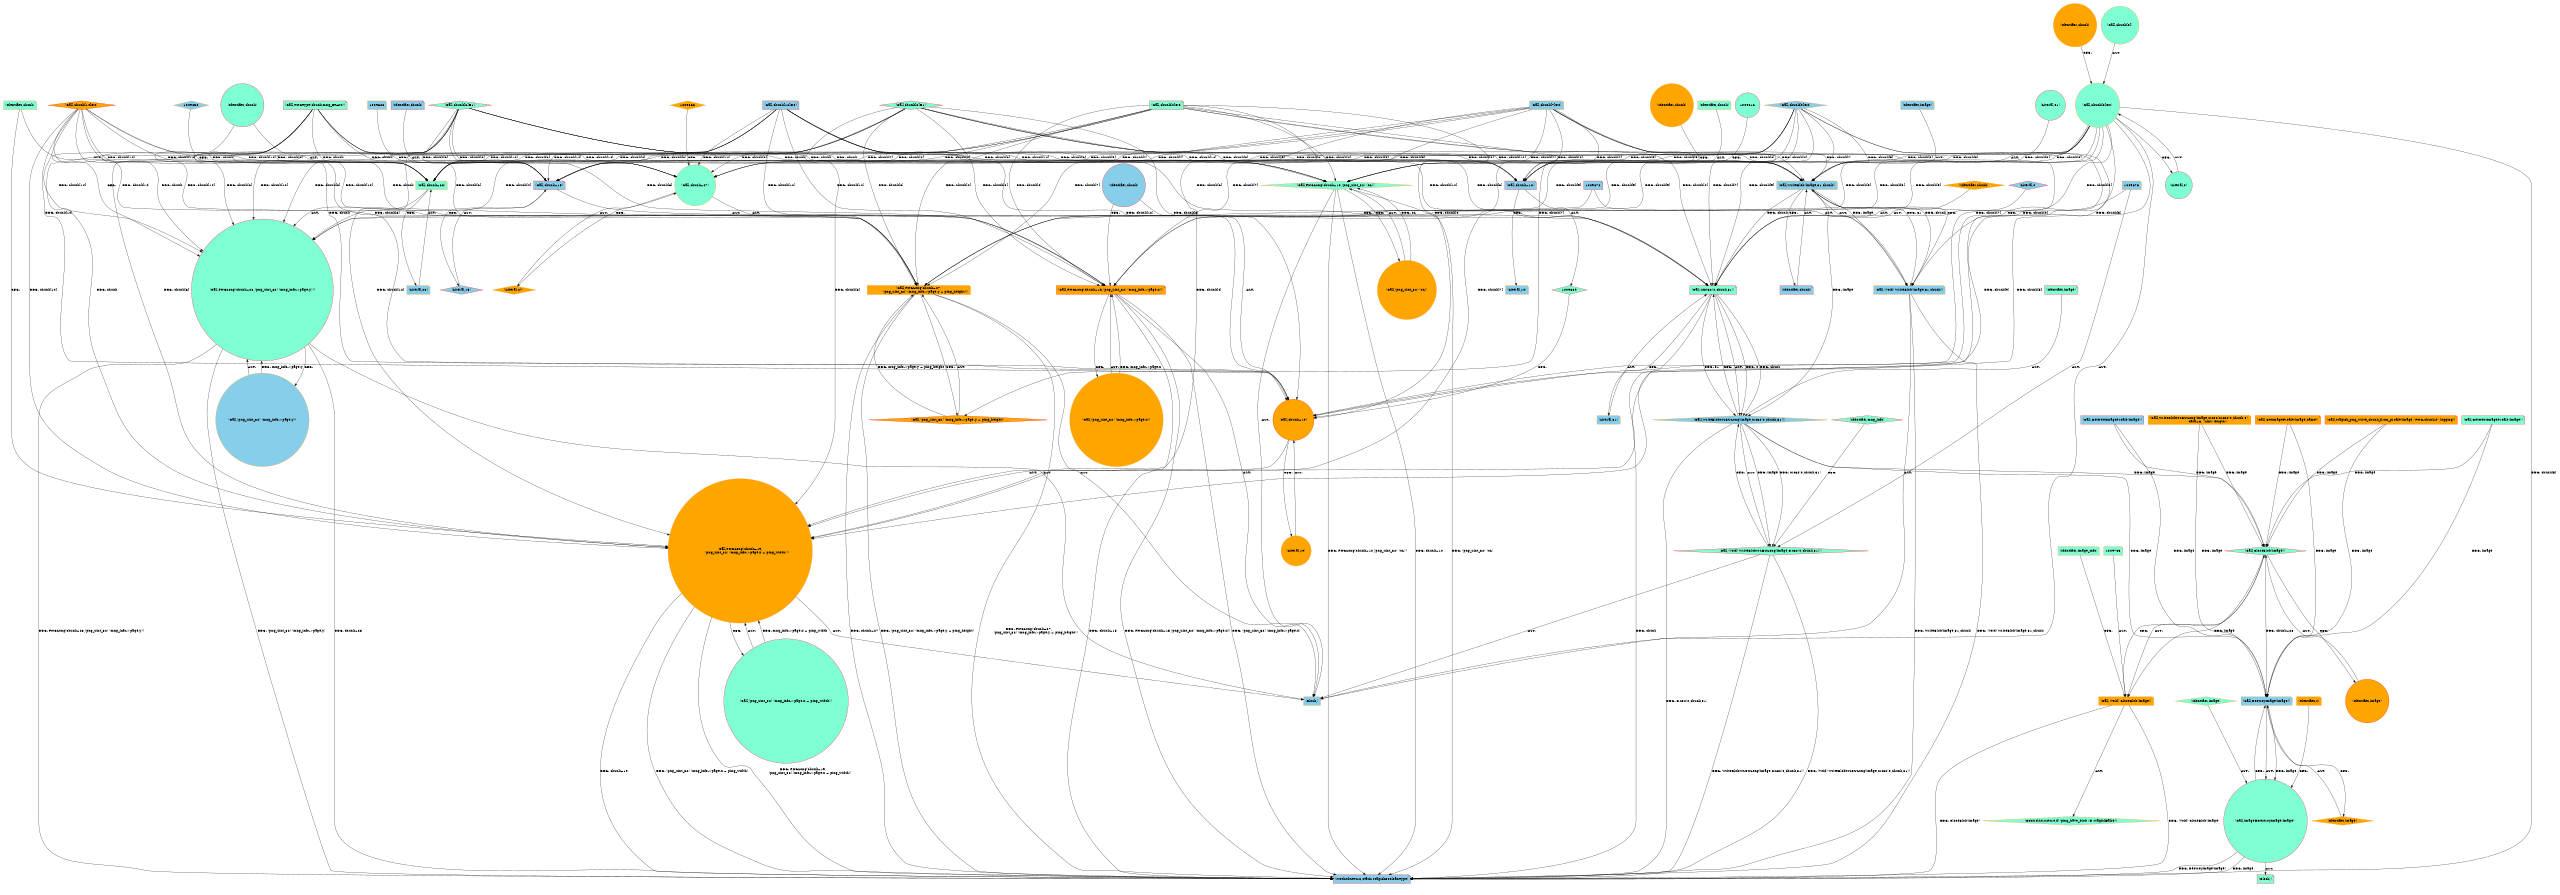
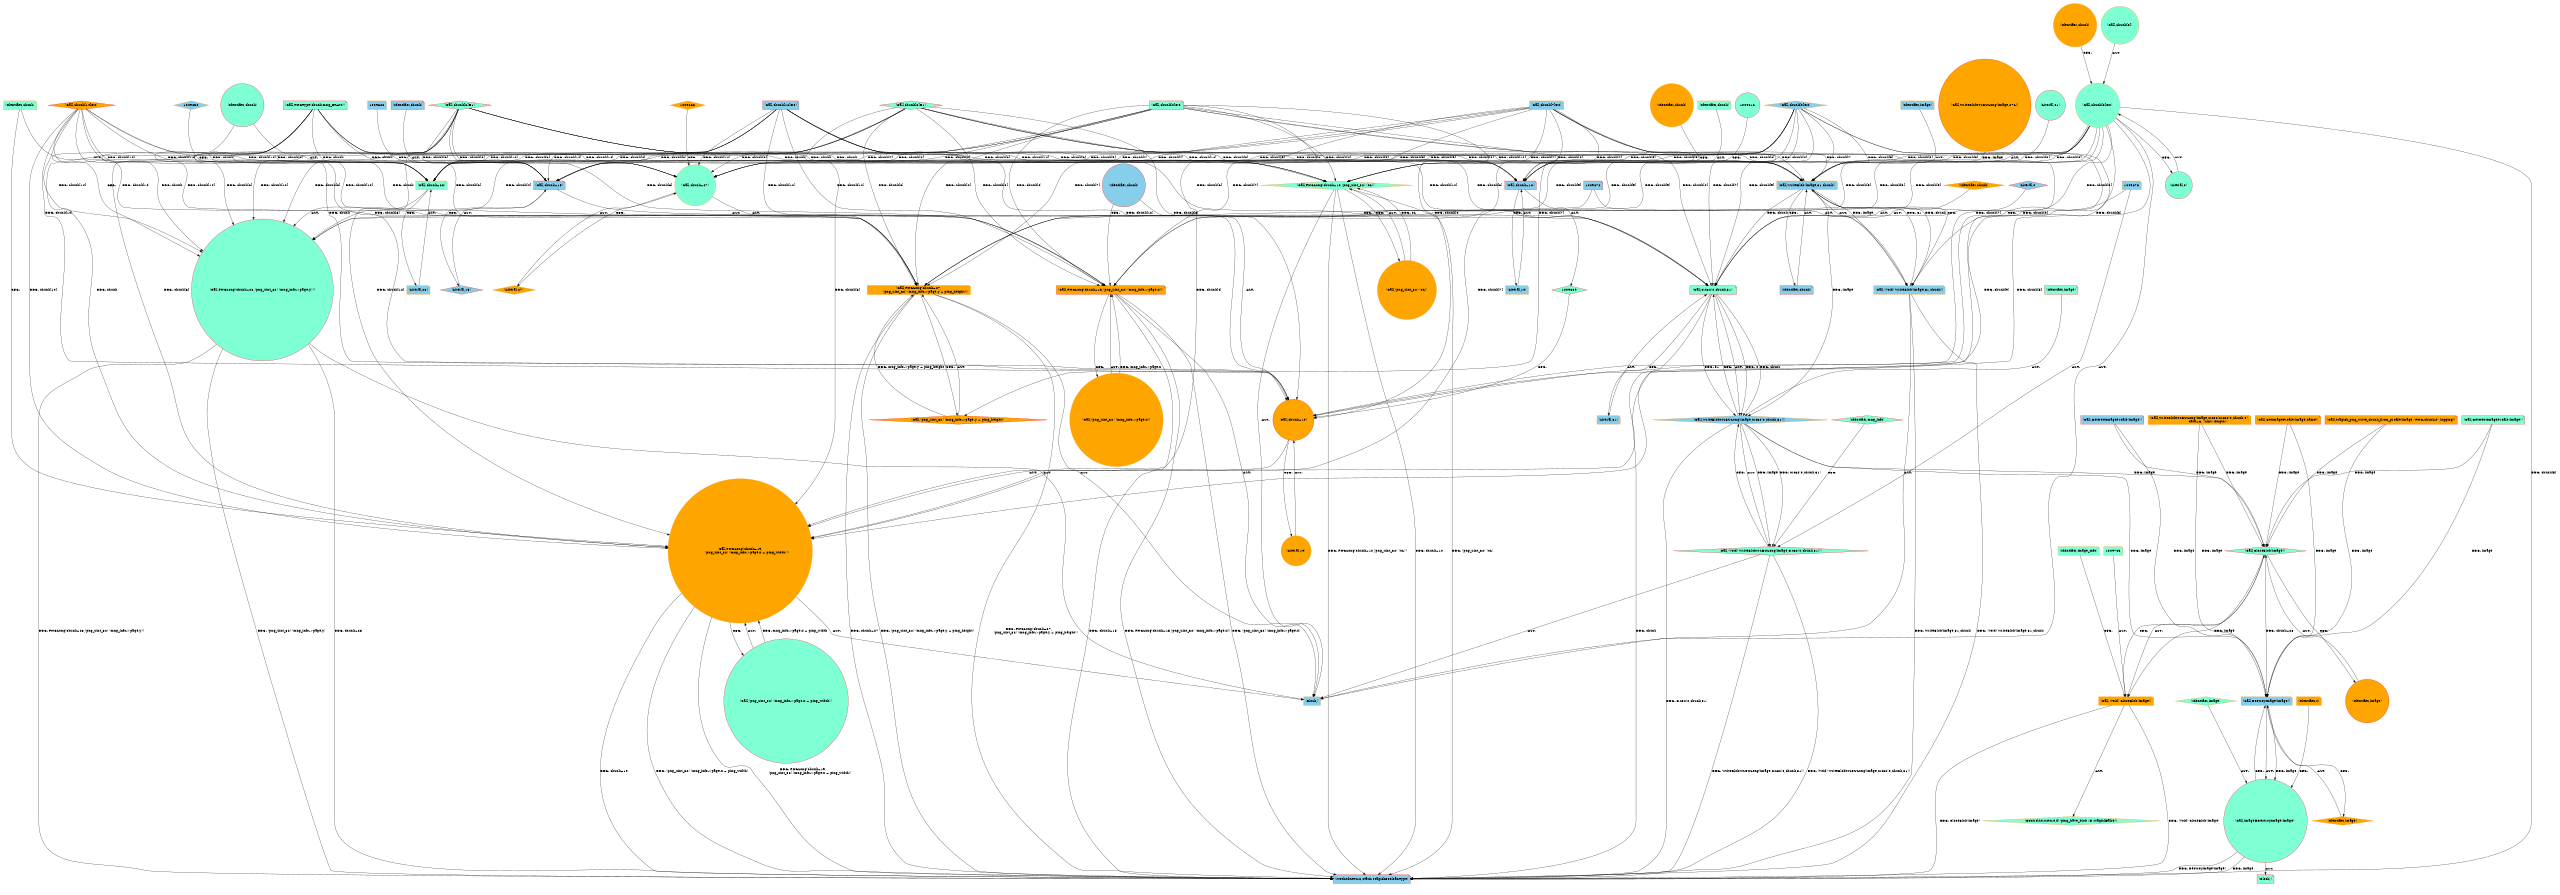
  digraph {
    node [color=darkorange fillcolor=aquamarine shape=note style=filled]
    n1 [label="(Call,chunk[5]=0)" shape=circle]
    n2 [label="(Call,PNGLong(chunk+10,(png_uint_32) (0L)))" shape=diamond]
    n3 [color=red fillcolor=skyblue label="(Call,chunk+10)"]
    n4 [color=red fillcolor=orange label="(Call,PNGLong(chunk+15,(png_uint_32) (mng_info->page.x)))"]
    n5 [color=red fillcolor=skyblue label="(Call,chunk+15)"]
    n6 [fillcolor=orange label="(Call,PNGLong(chunk+19,\n             (png_uint_32) (mng_info->page.x + ping_width)))" shape=circle]
    n7 [color=red fillcolor=orange label="(Call,chunk+19)" shape=circle]
    n8 [color=red label="(Call,PNGLong(chunk+23,(png_uint_32) (mng_info->page.y)))" shape=circle]
    n9 [label="(Call,chunk+23)"]
    n10 [fillcolor=orange label="(Call,PNGLong(chunk+27,\n             (png_uint_32) (mng_info->page.y + ping_height)))"]
    n11 [label="(Call,chunk+27)" shape=circle]
    n12 [fillcolor=skyblue label="(Call,WriteBlob(image,31,chunk))"]
-   n13 [color=red label="(Call,uInt32(0,chunk,31))"]
+   n13 [color=red label="(Call,crc32(0,chunk,31))"]
    n14 [color=red fillcolor=skyblue label="(MethodReturn,static MagickBooleanType)"]
    n15 [fillcolor=skyblue label="(Block,)"]
    n16 [color=red label="(Literal,0)" shape=circle]
    n17 [fillcolor=orange label="(Call,(png_uint_32) (0L))" shape=circle]
    n18 [fillcolor=skyblue label="(Literal,10)"]
    1009639 [color=red shape=diamond]
    n20 [fillcolor=orange label="(Call,(png_uint_32) (mng_info->page.x))" shape=circle]
    n21 [color=red fillcolor=skyblue label="(Literal,15)" shape=diamond]
    n22 [color=red label="(Call,(png_uint_32) (mng_info->page.x + ping_width))" shape=circle]
    n23 [fillcolor=orange label="(Literal,19)" shape=circle]
-   n24 [fillcolor=skyblue label="(Call,(png_uint_32) (mng_info->page.y))" shape=circle]
    n25 [fillcolor=skyblue label="(Literal,23)"]
    n26 [color=red fillcolor=orange label="(Call,(png_uint_32) (mng_info->page.y + ping_height))" shape=diamond]
    n27 [fillcolor=orange label="(Literal,27)" shape=diamond]
    n28 [fillcolor=skyblue label="(Call,(void) WriteBlob(image,31,chunk))"]
    n29 [fillcolor=skyblue label="(Call,WriteBlobMSBULong(image,crc32(0,chunk,31)))" shape=diamond]
    n30 [color=red fillcolor=skyblue label="(Identifier,chunk)"]
    n31 [fillcolor=skyblue label="(Literal,31)"]
    n32 [color=red label="(Call,(void) WriteBlobMSBULong(image,crc32(0,chunk,31)))" shape=diamond]
    n33 [color=red label="(Call,CloseBlob(image))" shape=diamond]
    n34 [fillcolor=skyblue label="(Call,DestroyImage(image))"]
    n35 [fillcolor=orange label="(Call,(void) CloseBlob(image))"]
    n36 [color=red fillcolor=orange label="(Identifier,image)" shape=circle]
    n37 [color=red label="(Call,image=DestroyImage(image))" shape=circle]
    n38 [fillcolor=orange label="(Identifier,image)" shape=diamond]
    n39 [label="(ControlStructure,if (ping_have_blob != MagickFalse))" shape=diamond]
    n40 [color=red label="(Block,)"]
    n41 [color=red label="(Identifier,mng_info)" shape=diamond]
    n42 [color=red fillcolor=orange label="(Call,chunk[14]=0)" shape=diamond]
    n43 [color=red label="(Identifier,chunk)" shape=circle]
    n44 [color=red fillcolor=skyblue label="(Identifier,chunk)" shape=circle]
    n45 [fillcolor=skyblue label="(Identifier,image)"]
    n46 [fillcolor=orange label="(Identifier,s)"]
    n47 [color=red label="(Call,chunk[6]=1)" shape=diamond]
+   n48 [color=red fillcolor=orange label="(Call,WriteBlobMSBULong(image,27L))" shape=circle]
    n49 [color=red label="(Call,GetNextImageProfile(image))"]
    n50 [label="(Identifier,chunk)"]
    n51 [fillcolor=orange label="(Call,WriteBlobMSBULong(image,crc32(crc32(0,chunk,4),\n                 data+6, (uInt) length)))"]
    n52 [color=red label="(Call,chunk[8]=1)" shape=diamond]
    n53 [fillcolor=skyblue label="(Call,chunk[7]=0)"]
    n54 [color=red fillcolor=skyblue label="(Literal,0)" shape=diamond]
    n55 [color=red label="(Call,chunk[4]=4)"]
    n56 [color=red label="(Call,PNGType(chunk,mng_FRAM))"]
    n57 [fillcolor=orange label="(Identifier,chunk)" shape=circle]
    n58 [color=red label="(Literal,31)" shape=circle]
    n59 [color=red fillcolor=orange label="(Call,Magick_png_write_chunk_from_profile(image,\"PNG-chunk-e\",logging))"]
    n60 [color=red fillcolor=skyblue label="(Call,chunk[12]=0)"]
    n61 [label="(Identifier,image_info)"]
    n62 [color=red label="(Identifier,image)"]
    n63 [color=red fillcolor=orange label="(Call,GetImageProfile(image,name))"]
    n64 [color=red fillcolor=skyblue label="(Identifier,chunk)"]
    n65 [label="(Identifier,chunk)"]
    n66 [label="(Identifier,image)" shape=diamond]
    n67 [color=red fillcolor=skyblue label="(Call,GetNextImageProfile(image))"]
    n68 [fillcolor=orange label="(Identifier,chunk)" shape=circle]
    n69 [fillcolor=orange label="(Identifier,chunk)" shape=diamond]
    n70 [fillcolor=skyblue label="(Call,chunk[9]=0)" shape=diamond]
    n71 [label="(Call,chunk[5])" shape=circle]
    1009616 [color=red shape=circle]
    1009628 [fillcolor=skyblue]
    1009652 [fillcolor=skyblue shape=diamond]
    1009672 [color=red fillcolor=skyblue]
    1009663 [fillcolor=orange shape=diamond]
    1009678 [fillcolor=skyblue]
    1009735
    n1 -> n2 [label="DDG: chunk[5]"]
    n1 -> n3 [label="DDG: chunk[5]"]
    n1 -> n4 [label="DDG: chunk[5]"]
    n1 -> n5 [label="DDG: chunk[5]"]
    n1 -> n6 [label="DDG: chunk[5]"]
    n1 -> n7 [label="DDG: chunk[5]"]
    n1 -> n8 [label="DDG: chunk[5]"]
    n1 -> n9 [label="DDG: chunk[5]"]
    n1 -> n10 [label="DDG: chunk[5]"]
    n1 -> n11 [label="DDG: chunk[5]"]
    n1 -> n12 [label="DDG: chunk[5]"]
    n1 -> n13 [label="DDG: chunk[5]"]
    n1 -> n14 [label="DDG: chunk[5]"]
    n1 -> n15 [label="AST: "]
    n1 -> n16 [label="CFG: "]
    n2 -> n14 [label="DDG: PNGLong(chunk+10,(png_uint_32) (0L))"]
    n2 -> n14 [label="DDG: chunk+10"]
    n2 -> n14 [label="DDG: (png_uint_32) (0L)"]
    n2 -> n15 [label="AST: "]
    n2 -> n17 [label="CFG: "]
    n3 -> n18 [label="CFG: "]
    n3 -> 1009639 [label="AST: "]
    n4 -> n14 [label="DDG: (png_uint_32) (mng_info->page.x)"]
    n4 -> n14 [label="DDG: chunk+15"]
    n4 -> n14 [label="DDG: PNGLong(chunk+15,(png_uint_32) (mng_info->page.x))"]
    n4 -> n15 [label="AST: "]
    n4 -> n20 [label="CFG: "]
    n5 -> n4 [label="AST: "]
    n5 -> n21 [label="CFG: "]
    n6 -> n14 [label="DDG: PNGLong(chunk+19,\n             (png_uint_32) (mng_info->page.x + ping_width))"]
    n6 -> n14 [label="DDG: chunk+19"]
    n6 -> n14 [label="DDG: (png_uint_32) (mng_info->page.x + ping_width)"]
    n6 -> n15 [label="AST: "]
    n6 -> n22 [label="CFG: "]
    n7 -> n6 [label="AST: "]
    n7 -> n23 [label="CFG: "]
    n8 -> n14 [label="DDG: PNGLong(chunk+23,(png_uint_32) (mng_info->page.y))"]
    n8 -> n14 [label="DDG: (png_uint_32) (mng_info->page.y)"]
    n8 -> n14 [label="DDG: chunk+23"]
    n8 -> n15 [label="AST: "]
-   n8 -> n24 [label="CFG: "]
    n9 -> n8 [label="AST: "]
    n9 -> n25 [label="CFG: "]
    n10 -> n14 [label="DDG: (png_uint_32) (mng_info->page.y + ping_height)"]
    n10 -> n14 [label="DDG: PNGLong(chunk+27,\n             (png_uint_32) (mng_info->page.y + ping_height))"]
    n10 -> n14 [label="DDG: chunk+27"]
    n10 -> n15 [label="AST: "]
    n10 -> n26 [label="CFG: "]
    n11 -> n10 [label="AST: "]
    n11 -> n27 [label="CFG: "]
    n12 -> n13 [label="DDG: chunk"]
    n12 -> n28 [label="AST: "]
    n12 -> n28 [label="DDG: image"]
    n12 -> n28 [label="DDG: 31"]
    n12 -> n28 [label="DDG: chunk"]
    n12 -> n29 [label="DDG: image"]
    n12 -> n30 [label="CFG: "]
    n13 -> n14 [label="DDG: chunk"]
    n13 -> n29 [label="AST: "]
    n13 -> n29 [label="DDG: 0"]
    n13 -> n29 [label="DDG: chunk"]
    n13 -> n29 [label="DDG: 31"]
    n13 -> n31 [label="CFG: "]
    n16 -> n1 [label="AST: "]
    n17 -> n2 [label="AST: "]
    n17 -> n2 [label="DDG: 0L"]
+   n18 -> n3 [label="AST: "]
    1009639 -> n7 [label="CFG: "]
    n20 -> n4 [label="AST: "]
    n20 -> n4 [label="DDG: mng_info->page.x"]
    n21 -> n5 [label="AST: "]
    n22 -> n6 [label="AST: "]
    n22 -> n6 [label="DDG: mng_info->page.x + ping_width"]
    n23 -> n7 [label="AST: "]
-   n24 -> n8 [label="AST: "]
-   n24 -> n8 [label="DDG: mng_info->page.y"]
    n25 -> n9 [label="AST: "]
    n26 -> n10 [label="AST: "]
    n26 -> n10 [label="DDG: mng_info->page.y + ping_height"]
    n27 -> n11 [label="AST: "]
    n28 -> n12 [label="CFG: "]
    n28 -> n14 [label="DDG: WriteBlob(image,31,chunk)"]
    n28 -> n14 [label="DDG: (void) WriteBlob(image,31,chunk)"]
    n28 -> n15 [label="AST: "]
    n29 -> n13 [label="CFG: "]
    n29 -> n14 [label="DDG: crc32(0,chunk,31)"]
    n29 -> n32 [label="AST: "]
    n29 -> n32 [label="DDG: image"]
    n29 -> n32 [label="DDG: crc32(0,chunk,31)"]
    n29 -> n33 [label="DDG: image"]
    n29 -> n34 [label="DDG: image"]
    n30 -> n12 [label="AST: "]
    n31 -> n13 [label="AST: "]
    n32 -> n14 [label="DDG: WriteBlobMSBULong(image,crc32(0,chunk,31))"]
    n32 -> n14 [label="DDG: (void) WriteBlobMSBULong(image,crc32(0,chunk,31))"]
    n32 -> n15 [label="AST: "]
    n32 -> n29 [label="CFG: "]
    n33 -> n34 [label="DDG: chunk+23"]
    n33 -> n35 [label="AST: "]
    n33 -> n35 [label="DDG: image"]
    n33 -> n36 [label="CFG: "]
    n34 -> n37 [label="AST: "]
    n34 -> n37 [label="DDG: image"]
    n34 -> n38 [label="CFG: "]
    n35 -> n14 [label="DDG: CloseBlob(image)"]
    n35 -> n14 [label="DDG: (void) CloseBlob(image)"]
    n35 -> n33 [label="CFG: "]
    n35 -> n39 [label="AST: "]
    n36 -> n33 [label="AST: "]
    n37 -> n14 [label="DDG: image"]
    n37 -> n14 [label="DDG: DestroyImage(image)"]
    n37 -> n34 [label="CFG: "]
    n37 -> n40 [label="AST: "]
    n38 -> n34 [label="AST: "]
    n41 -> n32 [label="CFG: "]
    n42 -> n4 [label="DDG: chunk[14]"]
    n42 -> n5 [label="DDG: chunk[14]"]
    n42 -> n6 [label="DDG: chunk[14]"]
    n42 -> n7 [label="DDG: chunk[14]"]
    n42 -> n8 [label="DDG: chunk[14]"]
    n42 -> n9 [label="DDG: chunk[14]"]
    n42 -> n10 [label="DDG: chunk[14]"]
    n42 -> n11 [label="DDG: chunk[14]"]
    n42 -> n12 [label="DDG: chunk[14]"]
    n42 -> n13 [label="DDG: chunk[14]"]
    n43 -> n8 [label="CFG: "]
    n43 -> n11 [label="AST: "]
    n44 -> n4 [label="CFG: "]
    n44 -> n7 [label="AST: "]
    n45 -> n12 [label="AST: "]
    n46 -> n37 [label="CFG: "]
    n47 -> n2 [label="DDG: chunk[6]"]
    n47 -> n3 [label="DDG: chunk[6]"]
    n47 -> n4 [label="DDG: chunk[6]"]
    n47 -> n5 [label="DDG: chunk[6]"]
    n47 -> n6 [label="DDG: chunk[6]"]
    n47 -> n7 [label="DDG: chunk[6]"]
    n47 -> n8 [label="DDG: chunk[6]"]
    n47 -> n9 [label="DDG: chunk[6]"]
    n47 -> n10 [label="DDG: chunk[6]"]
    n47 -> n11 [label="DDG: chunk[6]"]
    n47 -> n12 [label="DDG: chunk[6]"]
    n47 -> n13 [label="DDG: chunk[6]"]
+   n48 -> n12 [label="DDG: image"]
    n49 -> n33 [label="DDG: image"]
    n49 -> n34 [label="DDG: image"]
    n50 -> n6 [label="CFG: "]
    n50 -> n9 [label="AST: "]
    n51 -> n33 [label="DDG: image"]
    n51 -> n34 [label="DDG: image"]
    n52 -> n2 [label="DDG: chunk[8]"]
    n52 -> n3 [label="DDG: chunk[8]"]
    n52 -> n4 [label="DDG: chunk[8]"]
    n52 -> n5 [label="DDG: chunk[8]"]
    n52 -> n6 [label="DDG: chunk[8]"]
    n52 -> n7 [label="DDG: chunk[8]"]
    n52 -> n8 [label="DDG: chunk[8]"]
    n52 -> n9 [label="DDG: chunk[8]"]
    n52 -> n10 [label="DDG: chunk[8]"]
    n52 -> n11 [label="DDG: chunk[8]"]
    n52 -> n12 [label="DDG: chunk[8]"]
    n52 -> n13 [label="DDG: chunk[8]"]
    n53 -> n2 [label="DDG: chunk[7]"]
    n53 -> n3 [label="DDG: chunk[7]"]
    n53 -> n4 [label="DDG: chunk[7]"]
    n53 -> n5 [label="DDG: chunk[7]"]
    n53 -> n6 [label="DDG: chunk[7]"]
    n53 -> n7 [label="DDG: chunk[7]"]
    n53 -> n9 [label="DDG: chunk[7]"]
    n53 -> n10 [label="DDG: chunk[7]"]
    n53 -> n11 [label="DDG: chunk[7]"]
    n53 -> n12 [label="DDG: chunk[7]"]
    n53 -> n13 [label="DDG: chunk[7]"]
    n53 -> n26 [label="DDG: chunk[7]"]
    n54 -> n13 [label="AST: "]
    n55 -> n2 [label="DDG: chunk[4]"]
    n55 -> n3 [label="DDG: chunk[4]"]
    n55 -> n4 [label="DDG: chunk[4]"]
    n55 -> n5 [label="DDG: chunk[4]"]
    n55 -> n6 [label="DDG: chunk[4]"]
    n55 -> n7 [label="DDG: chunk[4]"]
    n55 -> n8 [label="DDG: chunk[4]"]
    n55 -> n9 [label="DDG: chunk[4]"]
    n55 -> n10 [label="DDG: chunk[4]"]
    n55 -> n11 [label="DDG: chunk[4]"]
    n55 -> n12 [label="DDG: chunk[4]"]
    n55 -> n13 [label="DDG: chunk[4]"]
    n56 -> n2 [label="DDG: chunk"]
    n56 -> n3 [label="DDG: chunk"]
    n56 -> n5 [label="DDG: chunk"]
    n56 -> n6 [label="DDG: chunk"]
    n56 -> n7 [label="DDG: chunk"]
    n56 -> n8 [label="DDG: chunk"]
    n56 -> n9 [label="DDG: chunk"]
    n56 -> n10 [label="DDG: chunk"]
    n56 -> n11 [label="DDG: chunk"]
    n56 -> n12 [label="DDG: chunk"]
    n57 -> n1 [label="CFG: "]
    n58 -> n12 [label="AST: "]
    n59 -> n33 [label="DDG: image"]
    n59 -> n34 [label="DDG: image"]
    n60 -> n2 [label="DDG: chunk[12]"]
    n60 -> n3 [label="DDG: chunk[12]"]
    n60 -> n4 [label="DDG: chunk[12]"]
    n60 -> n5 [label="DDG: chunk[12]"]
    n60 -> n6 [label="DDG: chunk[12]"]
    n60 -> n7 [label="DDG: chunk[12]"]
    n60 -> n8 [label="DDG: chunk[12]"]
    n60 -> n9 [label="DDG: chunk[12]"]
    n60 -> n10 [label="DDG: chunk[12]"]
    n60 -> n11 [label="DDG: chunk[12]"]
    n60 -> n12 [label="DDG: chunk[12]"]
    n60 -> n13 [label="DDG: chunk[12]"]
    n61 -> n35 [label="CFG: "]
    n62 -> n29 [label="AST: "]
    n63 -> n33 [label="DDG: image"]
    n63 -> n34 [label="DDG: image"]
    n64 -> n5 [label="AST: "]
    n65 -> n3 [label="AST: "]
    n66 -> n37 [label="AST: "]
    n67 -> n33 [label="DDG: image"]
    n67 -> n34 [label="DDG: image"]
    n68 -> n2 [label="CFG: "]
    n69 -> n13 [label="AST: "]
    n70 -> n2 [label="DDG: chunk[9]"]
    n70 -> n3 [label="DDG: chunk[9]"]
    n70 -> n4 [label="DDG: chunk[9]"]
    n70 -> n5 [label="DDG: chunk[9]"]
    n70 -> n6 [label="DDG: chunk[9]"]
    n70 -> n7 [label="DDG: chunk[9]"]
    n70 -> n8 [label="DDG: chunk[9]"]
    n70 -> n9 [label="DDG: chunk[9]"]
    n70 -> n10 [label="DDG: chunk[9]"]
+   n70 -> n11 [label="DDG: chunk[9]"]
    n70 -> n12 [label="DDG: chunk[9]"]
    n70 -> n13 [label="DDG: chunk[9]"]
    n71 -> n1 [label="AST: "]
    1009616 -> n3 [label="CFG: "]
    1009628 -> n5 [label="CFG: "]
    1009652 -> n9 [label="CFG: "]
    1009672 -> n10 [label="CFG: "]
    1009672 -> n28 [label="AST: "]
    1009663 -> n11 [label="CFG: "]
    1009678 -> n28 [label="CFG: "]
    1009678 -> n32 [label="AST: "]
    1009735 -> n35 [label="AST: "]
  }
